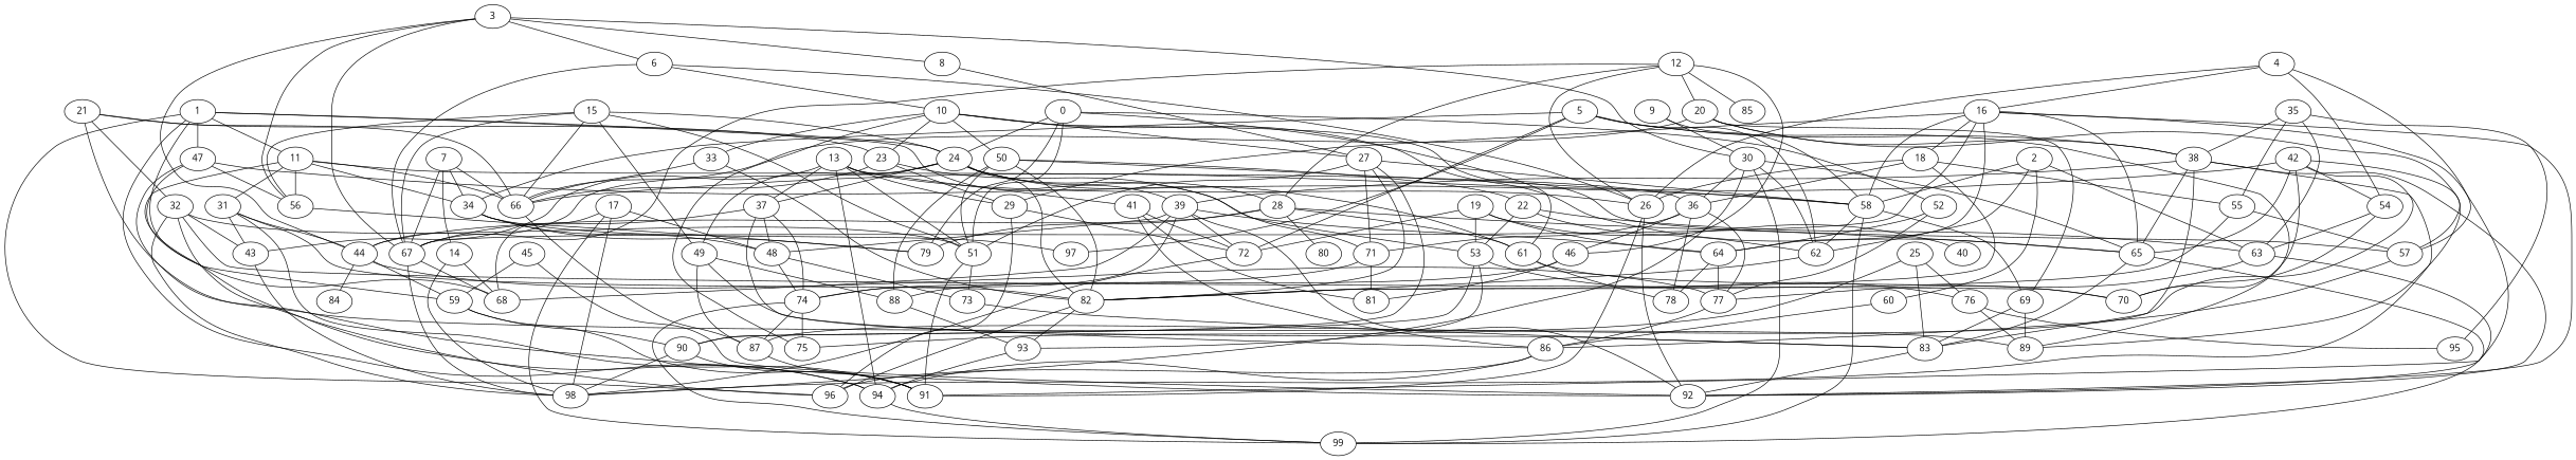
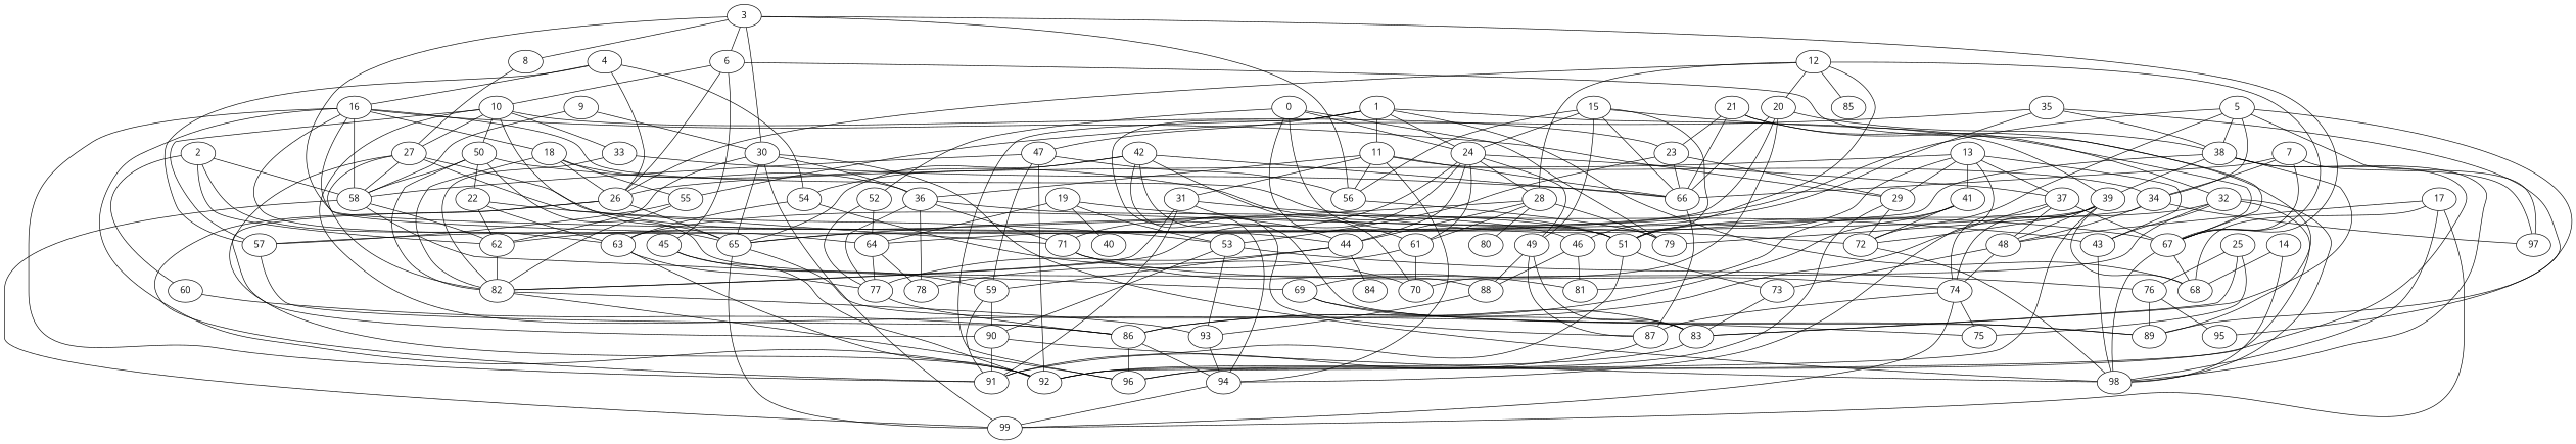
  strict graph {
    fontname="Open Sans"
    node [fontname="Open Sans"]
    edge [fontname="Open Sans" is_available=True prob=1.0]
    0
    24
    51
    52
    61
    79
    44
    28
    37
    49
    82
    71
    91
    73
    64
    77
    70
    78
    1
    11
    39
    47
    68
    94
    96
    56
    34
    66
    31
    36
    72
    92
    48
    74
    58
    59
    99
    2
    60
    62
    63
    69
    86
    3
    6
    8
    30
    67
    26
    10
    45
    27
    65
    98
    84
    4
    16
    54
    57
    29
    18
    5
    38
    89
    97
    83
    23
    33
    50
    75
    7
    87
    22
    53
    90
    9
    88
    43
    46
    12
    20
    85
    80
    81
    13
    41
    14
    15
    55
    17
    93
    19
    40
    76
    21
    32
    25
    95
    35
    42
    0 -- 24 [prob=0.347427166475]
    0 -- 51
    0 -- 52 [prob=0.486366902512]
    0 -- 61 [prob=0.86054183726]
    0 -- 79
    24 -- 61 [prob=0.336975519767]
    24 -- 44 [prob=0.942757399829]
    24 -- 28 [prob=0.971146069376]
    24 -- 37 [prob=0.240823491633]
    24 -- 49
    24 -- 82 [prob=0.142618088252]
    24 -- 71 [prob=0.276483964309]
    51 -- 91 [prob=0.708405188122]
    51 -- 73 [prob=0.0305997474678]
    52 -- 64 [prob=0.749899135178]
    52 -- 77 [prob=0.991497277936]
    61 -- 70
    61 -- 78
    44 -- 77 [prob=0.929001785222]
    44 -- 59 [prob=0.505174803369]
    44 -- 84 [prob=0.359487483228]
    28 -- 61
    28 -- 79
    28 -- 44 [prob=0.123624885441]
    28 -- 65 [prob=0.999047091998]
    28 -- 80
    37 -- 48 [prob=0.739719573512]
    37 -- 74 [prob=0.811145352174]
    37 -- 86
    37 -- 67 [prob=0.87824575648]
    49 -- 83 [prob=0.33880048792]
    49 -- 87 [prob=0.336437774174]
    49 -- 88
    82 -- 96 [prob=0.0572808100068]
    82 -- 93 [prob=0.69101207116]
    71 -- 74 [prob=0.774173499762]
    71 -- 81
    73 -- 83 [prob=0.721719209531]
    64 -- 77
    64 -- 78
    77 -- 86 [prob=0.013517205321]
    1 -- 24 [prob=0.522416834627]
    1 -- 11 [prob=0.77153487172]
    1 -- 39 [prob=0.533653116863]
    1 -- 47
    1 -- 68
    1 -- 94
    1 -- 96 [prob=0.910427171734]
    11 -- 94 [prob=0.374484935425]
    11 -- 56
    11 -- 34 [prob=0.411172992931]
    11 -- 66
    11 -- 31 [prob=0.520072057356]
    11 -- 36
    39 -- 64
    39 -- 68 [prob=0.918405164976]
    39 -- 72 [prob=0.372990993683]
    39 -- 92 [prob=0.237406817826]
    39 -- 48
    39 -- 74 [prob=0.688103253809]
    47 -- 56 [prob=0.383373883112]
    47 -- 92
    47 -- 58
    47 -- 59 [prob=0.984220889225]
    94 -- 99 [prob=0.316552246436]
    56 -- 79 [prob=0.47464159484]
    34 -- 79 [prob=0.884905842719]
    34 -- 48 [prob=0.551991402726]
    34 -- 97 [prob=0.164160540239]
    66 -- 87
    31 -- 44
    31 -- 82 [prob=0.410351549446]
    31 -- 91 [prob=0.164764824631]
    31 -- 43
    36 -- 71
    36 -- 77 [prob=0.663183458839]
    36 -- 78 [prob=0.370954249339]
    36 -- 46 [prob=0.256153632746]
    72 -- 98 [prob=0.473608586164]
    48 -- 73 [prob=0.371103235099]
    48 -- 74
    74 -- 99 [prob=0.548507581108]
    74 -- 75 [prob=0.986842788401]
    74 -- 87 [prob=0.465315888788]
    58 -- 99 [prob=0.106357880115]
    58 -- 62
    58 -- 69
    59 -- 91 [prob=0.51860336302]
    59 -- 90 [prob=0.448093342594]
    2 -- 58 [prob=0.144974385881]
    2 -- 60 [prob=0.847288781533]
    2 -- 62
    2 -- 63 [prob=0.377678042004]
    60 -- 86 [prob=0.114673239179]
    62 -- 82 [prob=0.659734988442]
    63 -- 77
    63 -- 92 [prob=0.00243411599624]
    69 -- 89 [prob=0.546140097548]
    69 -- 83 [prob=0.184317365474]
    86 -- 94
    86 -- 96 [prob=0.161226584148]
    3 -- 44 [prob=0.185125771886]
    3 -- 56 [prob=0.869776995107]
    3 -- 6 [prob=0.41520555737]
    3 -- 8 [prob=0.472478783886]
    3 -- 30 [prob=0.15749580543]
    3 -- 67 [prob=0.577746038584]
    6 -- 67
    6 -- 26 [prob=0.87864381638]
    6 -- 10 [prob=0.252174337778]
+   6 -- 45 [prob=0.17511658637]
    8 -- 27 [prob=0.704449941299]
    30 -- 36 [prob=0.134334989273]
    30 -- 99 [prob=0.676901446306]
    30 -- 62
    30 -- 65
    30 -- 98 [prob=0.55882545064]
    67 -- 68 [prob=0.278414196182]
    67 -- 98 [prob=0.20561235552]
    26 -- 91 [prob=0.805919321048]
    26 -- 92 [prob=0.162810756635]
+   26 -- 65 [prob=0.963495326845]
    10 -- 27 [prob=0.450833228707]
    10 -- 65 [prob=0.97652401942]
    10 -- 57 [prob=0.249160781567]
    10 -- 23 [prob=0.963950737267]
    10 -- 33 [prob=0.257685244355]
    10 -- 50 [prob=0.0120047839537]
    10 -- 75 [prob=0.154581375873]
    45 -- 92 [prob=0.160570370603]
    45 -- 59 [prob=0.128229125698]
    27 -- 51 [prob=0.892943363009]
    27 -- 82 [prob=0.940506462986]
    27 -- 71 [prob=0.575298030035]
    27 -- 58 [prob=0.307701389836]
    27 -- 90 [prob=0.0359095515864]
    65 -- 99 [prob=0.301600341827]
    65 -- 83 [prob=0.0856003329138]
    4 -- 26 [prob=0.566196353436]
    4 -- 16 [prob=0.847006669815]
    4 -- 54 [prob=0.710282117874]
    4 -- 57 [prob=0.388195463947]
    16 -- 91 [prob=0.389386058488]
    16 -- 64 [prob=0.505022144495]
    16 -- 92
    16 -- 58 [prob=0.928013297909]
    16 -- 67 [prob=0.564157811062]
    16 -- 65 [prob=0.150786851132]
    16 -- 29 [prob=0.106292966345]
    16 -- 18 [prob=0.429224405022]
    54 -- 70 [prob=0.108314648407]
    54 -- 63
    57 -- 86 [prob=0.416608505466]
    29 -- 96
    29 -- 72 [prob=0.570872999927]
    18 -- 82
    18 -- 36
    18 -- 26 [prob=0.75629120795]
    18 -- 55
    5 -- 34 [prob=0.196012548464]
    5 -- 72
    5 -- 62 [prob=0.530244787627]
    5 -- 38 [prob=0.448607172536]
    5 -- 89 [prob=0.427027421206]
    5 -- 97 [prob=0.96803061723]
    38 -- 39 [prob=0.405146538361]
    38 -- 92 [prob=0.289205189903]
    38 -- 65 [prob=0.560657718699]
    38 -- 98 [prob=0.249984816778]
    38 -- 83
    83 -- 92
    23 -- 66 [prob=0.691767547634]
    23 -- 29 [prob=0.173900417627]
    23 -- 53 [prob=0.867820006574]
    33 -- 82
    33 -- 66 [prob=0.36202288639]
    50 -- 51
    50 -- 82
    50 -- 58 [prob=0.928640014318]
    50 -- 22 [prob=0.24208981334]
    50 -- 88 [prob=0.172859808907]
    7 -- 34
    7 -- 66 [prob=0.1228038341]
    7 -- 67
-   7 -- 14 [prob=0.98045859185]
+   7 -- 97 [prob=0.98045859185]
    87 -- 91 [prob=0.122944725836]
    22 -- 62 [prob=0.758897520113]
    22 -- 63 [prob=0.568156078645]
    22 -- 53 [prob=0.441791738767]
    53 -- 90 [prob=0.139542237062]
    53 -- 93 [prob=0.366665211949]
    53 -- 76 [prob=0.0682491807536]
    90 -- 91
    90 -- 98 [prob=0.700480504542]
    9 -- 58 [prob=0.357224553007]
    9 -- 30 [prob=0.943046519031]
    88 -- 93
    43 -- 98 [prob=0.909812215986]
    46 -- 88 [prob=0.895838893228]
    46 -- 81 [prob=0.64584466952]
    12 -- 28 [prob=0.117001724592]
    12 -- 67
    12 -- 26
    12 -- 46 [prob=0.828517952448]
    12 -- 20
    12 -- 85 [prob=0.0106651142859]
    20 -- 66 [prob=0.869870215699]
    20 -- 69
    20 -- 57 [prob=0.38551255436]
    20 -- 38
    13 -- 51 [prob=0.180643921952]
    13 -- 37
    13 -- 94
    13 -- 26 [prob=0.195444576005]
    13 -- 29 [prob=0.524043106145]
    13 -- 43 [prob=0.201110491826]
    13 -- 41
    41 -- 72 [prob=0.0243461587576]
    41 -- 86 [prob=0.827068622562]
    41 -- 81 [prob=0.805903373209]
    14 -- 68
    14 -- 98 [prob=0.465953553343]
    15 -- 24 [prob=0.748355071889]
    15 -- 51 [prob=0.732873186953]
    15 -- 49
    15 -- 56 [prob=0.398074658903]
    15 -- 66 [prob=0.599900579371]
    15 -- 67 [prob=0.60590828685]
    55 -- 82 [prob=0.195242354546]
    55 -- 57 [prob=0.221833777757]
    17 -- 68 [prob=0.368925334018]
    17 -- 48 [prob=0.180531736913]
    17 -- 99
    17 -- 98 [prob=0.989503241847]
    93 -- 94 [prob=0.430380215163]
    19 -- 64 [prob=0.732619953469]
    19 -- 72 [prob=0.101515459308]
    19 -- 53 [prob=0.502134215045]
    19 -- 40 [prob=0.0194482136829]
    76 -- 89 [prob=0.880683882022]
    76 -- 95 [prob=0.6233036046]
    21 -- 66 [prob=0.932519767572]
    21 -- 89 [prob=0.581085433751]
    21 -- 23 [prob=0.979442059252]
    21 -- 32 [prob=0.299044209957]
    32 -- 51 [prob=0.768584807907]
    32 -- 70 [prob=0.464887761886]
    32 -- 96 [prob=0.410199803528]
    32 -- 98
    32 -- 43 [prob=0.458288921134]
    25 -- 83 [prob=0.238705279968]
    25 -- 75 [prob=0.301808383831]
    25 -- 76 [prob=0.175622627321]
    35 -- 63
    35 -- 38 [prob=0.534577092946]
    35 -- 55 [prob=0.54362649206]
    35 -- 95
    42 -- 70
    42 -- 66 [prob=0.0472270586824]
    42 -- 65 [prob=0.779175636888]
    42 -- 54 [prob=0.535951737165]
    42 -- 89 [prob=0.698974355941]
    42 -- 87 [prob=0.951363396049]
  }
